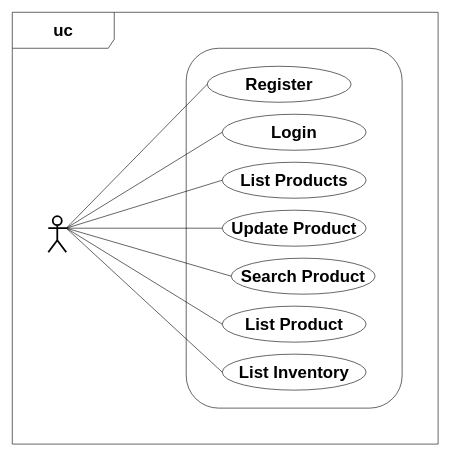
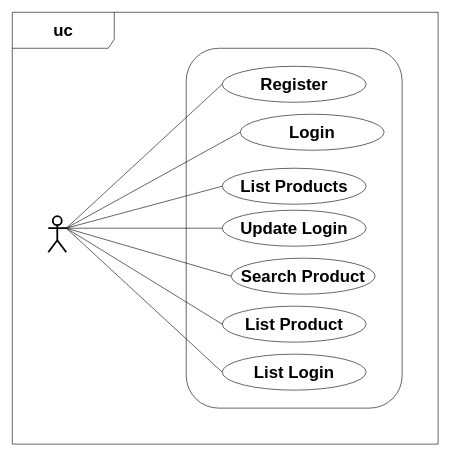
  <mxCell id="0" />
  <mxCell id="1" parent="0" />
  <mxCell id="2" value="&lt;font size=&quot;1&quot;&gt;&lt;b style=&quot;font-size: 28px&quot;&gt;uc&lt;/b&gt;&lt;/font&gt;" style="shape=umlFrame;whiteSpace=wrap;html=1;width=170;height=60;" parent="1" vertex="1"><mxGeometry x="20" y="20" width="710" height="720" as="geometry" /></mxCell>
  <mxCell id="3" value="" style="rounded=1;whiteSpace=wrap;html=1;" parent="1" vertex="1"><mxGeometry x="310" y="80" width="360" height="600" as="geometry" /></mxCell>
  <mxCell id="4" value="" style="shape=umlActor;verticalLabelPosition=bottom;verticalAlign=top;html=1;fontSize=12;strokeWidth=3;" parent="1" vertex="1"><mxGeometry x="80" y="360" width="30" height="60" as="geometry" /></mxCell>
- <mxCell id="5" value="&lt;font style=&quot;font-size: 28px&quot;&gt;&lt;b&gt;Register&lt;/b&gt;&lt;/font&gt;" style="ellipse;whiteSpace=wrap;html=1;" parent="1" vertex="1"><mxGeometry x="345" y="110" width="240" height="60" as="geometry" /></mxCell>
- <mxCell id="6" value="&lt;font style=&quot;font-size: 28px&quot;&gt;&lt;b&gt;Login&lt;/b&gt;&lt;/font&gt;" style="ellipse;whiteSpace=wrap;html=1;" parent="1" vertex="1"><mxGeometry x="370" y="190" width="240" height="60" as="geometry" /></mxCell>
- <mxCell id="7" value="&lt;font style=&quot;font-size: 28px&quot;&gt;&lt;b&gt;List Products&lt;/b&gt;&lt;/font&gt;" style="ellipse;whiteSpace=wrap;html=1;" parent="1" vertex="1"><mxGeometry x="370" y="270" width="240" height="60" as="geometry" /></mxCell>
- <mxCell id="8" value="&lt;font style=&quot;font-size: 28px;&quot;&gt;Update Product&lt;/font&gt;" style="ellipse;whiteSpace=wrap;html=1;fontSize=28;fontStyle=1" parent="1" vertex="1"><mxGeometry x="370" y="350" width="240" height="60" as="geometry" /></mxCell>
+ <mxCell id="5" value="&lt;font style=&quot;font-size: 28px&quot;&gt;&lt;b&gt;Register&lt;/b&gt;&lt;/font&gt;" style="ellipse;whiteSpace=wrap;html=1;" parent="1" vertex="1"><mxGeometry x="370" y="110" width="240" height="60" as="geometry" /></mxCell>
+ <mxCell id="6" value="&lt;font style=&quot;font-size: 28px&quot;&gt;&lt;b&gt;Login&lt;/b&gt;&lt;/font&gt;" style="ellipse;whiteSpace=wrap;html=1;" parent="1" vertex="1"><mxGeometry x="400" y="190" width="240" height="60" as="geometry" /></mxCell>
+ <mxCell id="7" value="&lt;font style=&quot;font-size: 28px&quot;&gt;&lt;b&gt;List Products&lt;/b&gt;&lt;/font&gt;" style="ellipse;whiteSpace=wrap;html=1;" parent="1" vertex="1"><mxGeometry x="370" y="280" width="240" height="60" as="geometry" /></mxCell>
+ <mxCell id="8" value="&lt;font style=&quot;font-size: 28px;&quot;&gt;Update Login&lt;/font&gt;" style="ellipse;whiteSpace=wrap;html=1;fontSize=28;fontStyle=1" parent="1" vertex="1"><mxGeometry x="370" y="350" width="240" height="60" as="geometry" /></mxCell>
  <mxCell id="9" value="&lt;font style=&quot;font-size: 28px;&quot;&gt;Search Product&lt;/font&gt;" style="ellipse;whiteSpace=wrap;html=1;fontSize=28;fontStyle=1" parent="1" vertex="1"><mxGeometry x="385" y="430" width="240" height="60" as="geometry" /></mxCell>
  <mxCell id="10" value="&lt;font style=&quot;font-size: 28px;&quot;&gt;List Product&lt;/font&gt;" style="ellipse;whiteSpace=wrap;html=1;fontSize=28;fontStyle=1" parent="1" vertex="1"><mxGeometry x="370" y="510" width="240" height="60" as="geometry" /></mxCell>
- <mxCell id="11" value="&lt;font style=&quot;font-size: 28px;&quot;&gt;List Inventory&lt;/font&gt;" style="ellipse;whiteSpace=wrap;html=1;fontSize=28;fontStyle=1" parent="1" vertex="1"><mxGeometry x="370" y="590" width="240" height="60" as="geometry" /></mxCell>
+ <mxCell id="11" value="&lt;font style=&quot;font-size: 28px;&quot;&gt;List Login&lt;/font&gt;" style="ellipse;whiteSpace=wrap;html=1;fontSize=28;fontStyle=1" parent="1" vertex="1"><mxGeometry x="370" y="590" width="240" height="60" as="geometry" /></mxCell>
  <mxCell id="12" value="" style="endArrow=none;html=1;fontSize=18;exitX=1;exitY=0.333;exitDx=0;exitDy=0;exitPerimeter=0;entryX=0;entryY=0.5;entryDx=0;entryDy=0;" parent="1" source="4" target="5" edge="1"><mxGeometry width="50" height="50" relative="1" as="geometry"><mxPoint x="350" y="390" as="sourcePoint" /><mxPoint x="370" y="140" as="targetPoint" /></mxGeometry></mxCell>
  <mxCell id="13" value="" style="endArrow=none;html=1;fontSize=18;entryX=0;entryY=0.5;entryDx=0;entryDy=0;exitX=1;exitY=0.333;exitDx=0;exitDy=0;exitPerimeter=0;" parent="1" source="4" target="6" edge="1"><mxGeometry width="50" height="50" relative="1" as="geometry"><mxPoint x="110" y="370" as="sourcePoint" /><mxPoint x="400" y="340" as="targetPoint" /></mxGeometry></mxCell>
  <mxCell id="14" value="" style="endArrow=none;html=1;fontSize=18;entryX=0;entryY=0.5;entryDx=0;entryDy=0;exitX=1;exitY=0.333;exitDx=0;exitDy=0;exitPerimeter=0;" parent="1" source="4" target="7" edge="1"><mxGeometry width="50" height="50" relative="1" as="geometry"><mxPoint x="350" y="390" as="sourcePoint" /><mxPoint x="400" y="340" as="targetPoint" /></mxGeometry></mxCell>
  <mxCell id="15" value="" style="endArrow=none;html=1;fontSize=18;exitX=1;exitY=0.333;exitDx=0;exitDy=0;exitPerimeter=0;entryX=0;entryY=0.5;entryDx=0;entryDy=0;" parent="1" source="4" target="8" edge="1"><mxGeometry width="50" height="50" relative="1" as="geometry"><mxPoint x="350" y="390" as="sourcePoint" /><mxPoint x="400" y="340" as="targetPoint" /></mxGeometry></mxCell>
  <mxCell id="16" value="" style="endArrow=none;html=1;fontSize=18;exitX=1;exitY=0.333;exitDx=0;exitDy=0;exitPerimeter=0;entryX=0;entryY=0.5;entryDx=0;entryDy=0;" parent="1" source="4" target="9" edge="1"><mxGeometry width="50" height="50" relative="1" as="geometry"><mxPoint x="350" y="420" as="sourcePoint" /><mxPoint x="400" y="370" as="targetPoint" /></mxGeometry></mxCell>
  <mxCell id="17" value="" style="endArrow=none;html=1;fontSize=18;entryX=0;entryY=0.5;entryDx=0;entryDy=0;exitX=1;exitY=0.333;exitDx=0;exitDy=0;exitPerimeter=0;" parent="1" source="4" target="10" edge="1"><mxGeometry width="50" height="50" relative="1" as="geometry"><mxPoint x="350" y="420" as="sourcePoint" /><mxPoint x="400" y="370" as="targetPoint" /></mxGeometry></mxCell>
  <mxCell id="18" value="" style="endArrow=none;html=1;fontSize=18;entryX=0;entryY=0.5;entryDx=0;entryDy=0;exitX=1;exitY=0.333;exitDx=0;exitDy=0;exitPerimeter=0;" parent="1" source="4" target="11" edge="1"><mxGeometry width="50" height="50" relative="1" as="geometry"><mxPoint x="140" y="340" as="sourcePoint" /><mxPoint x="400" y="370" as="targetPoint" /></mxGeometry></mxCell>
